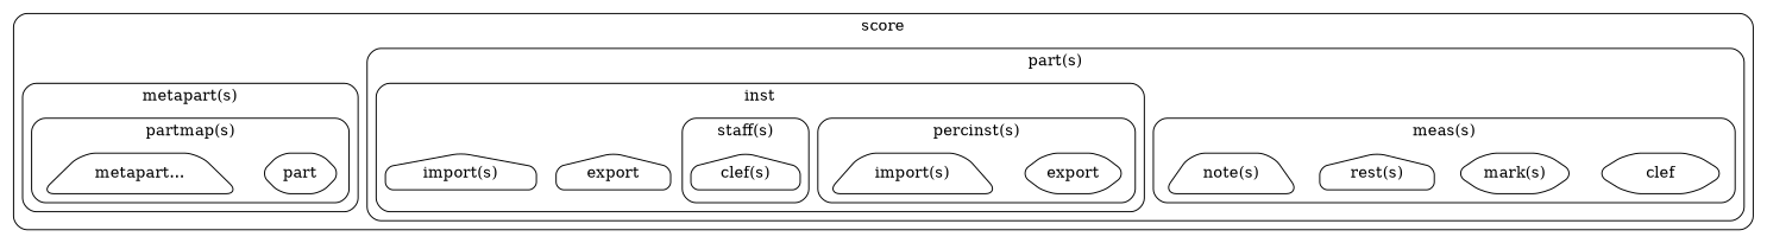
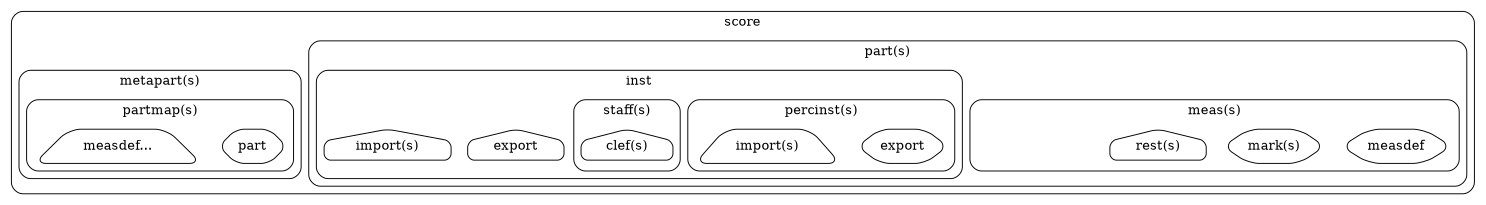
  digraph {
    bgcolor=white
    fillcolor=white
    style=filled
    node [shape=hexagon style=rounded]
-   measdef [label=clef]
+   measdef
    "mark(s)"
    "rest(s)" [shape=house]
-   "note(s)" [shape=trapezium]
    n5 [label=export]
    n6 [label="import(s)" shape=trapezium]
    "clef(s)" [shape=house]
    n8 [label=export shape=house]
    n9 [label="import(s)" shape=house]
    part
-   "metapart..." [shape=trapezium]
+   "metapart..." [shape=trapezium label="measdef..."]
    subgraph cluster_1 {
      label=score
      style=rounded
      subgraph cluster_2 {
        label="part(s)"
        style=rounded
        subgraph cluster_3 {
          label="meas(s)"
          style=rounded
          measdef
          "mark(s)"
          "rest(s)"
-         "note(s)"
        }
        subgraph cluster_4 {
          label=inst
          style=rounded
          n8
          n9
          subgraph cluster_5 {
            label="percinst(s)"
            style=rounded
            n5
            n6
          }
          subgraph cluster_6 {
            label="staff(s)"
            style=rounded
            "clef(s)"
          }
        }
      }
      subgraph cluster_7 {
        label="metapart(s)"
        style=rounded
        subgraph cluster_8 {
          label="partmap(s)"
          style=rounded
          part
          "metapart..."
        }
      }
    }
  }
